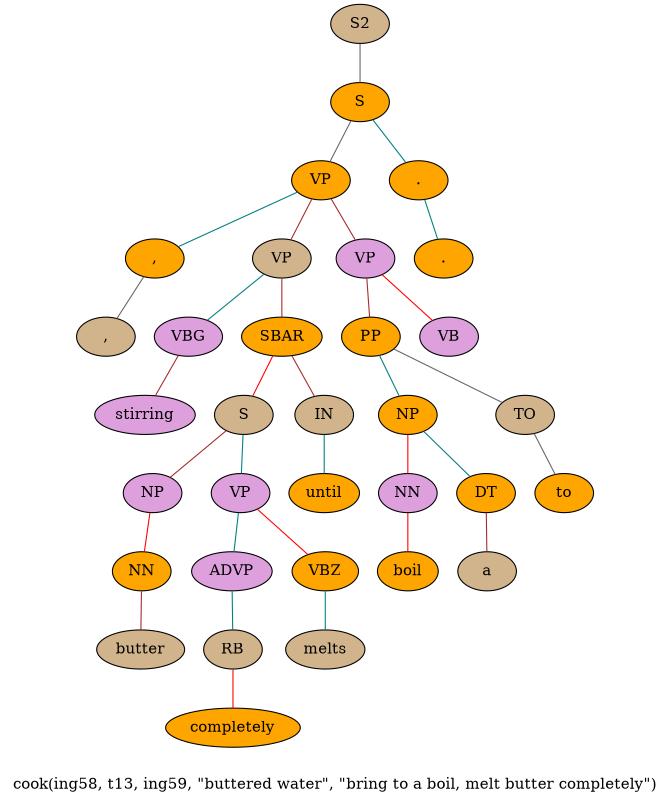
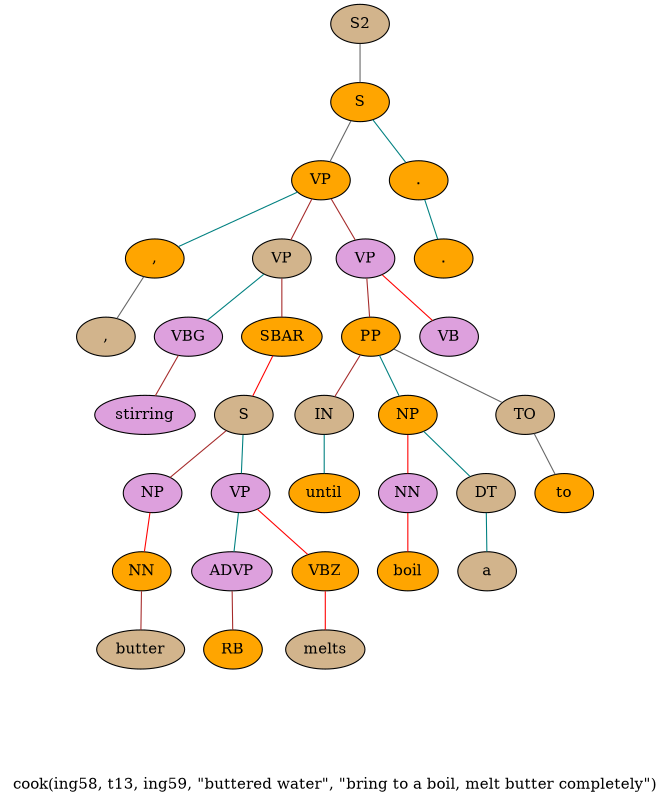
  graph {
    label="cook(ing58, t13, ing59, \"buttered water\", \"bring to a boil, melt butter completely\")"
    node [fillcolor=orange style=filled]
    edge [color=teal]
    n1 [fillcolor=tan label=S2]
    n2 [label=S]
    n3 [label=VP]
    n4 [label="."]
    n5 [fillcolor=plum label=VP]
    n6 [label=","]
    n7 [fillcolor=tan label=VP]
    n8 [label="."]
    n9 [fillcolor=plum label=VB]
    n10 [label=PP]
    n11 [fillcolor=tan label=","]
    n12 [fillcolor=plum label=VBG]
    n13 [label=SBAR]
    n14 [fillcolor=tan label=TO]
    n15 [label=NP]
    n16 [label=to]
-   n17 [label=DT]
+   n17 [fillcolor=tan label=DT]
    n18 [fillcolor=plum label=NN]
    n19 [fillcolor=tan label=a]
    n20 [label=boil]
    n21 [fillcolor=plum label=stirring]
    n22 [fillcolor=tan label=IN]
    n23 [fillcolor=tan label=S]
    n24 [label=until]
    n25 [fillcolor=plum label=NP]
    n26 [fillcolor=plum label=VP]
    n27 [label=NN]
    n28 [label=VBZ]
    n29 [fillcolor=plum label=ADVP]
    n30 [fillcolor=tan label=butter]
    n31 [fillcolor=tan label=melts]
-   n32 [fillcolor=tan label=RB]
-   n33 [label=completely]
+   n32 [label=RB]
    n1 -- n2 [color=gray40]
    n2 -- n3 [color=gray40]
    n2 -- n4
    n3 -- n5 [color=brown]
    n3 -- n6
    n3 -- n7 [color=brown]
    n4 -- n8
    n5 -- n9 [color=red]
    n5 -- n10 [color=brown]
    n6 -- n11 [color=gray40]
    n7 -- n12
    n7 -- n13 [color=brown]
    n10 -- n14 [color=gray40]
    n10 -- n15
    n12 -- n21 [color=brown]
-   n13 -- n22 [color=brown]
+   n10 -- n22 [color=brown]
    n13 -- n23 [color=red]
    n14 -- n16 [color=gray40]
    n15 -- n17
    n15 -- n18 [color=red]
-   n17 -- n19 [color=brown]
+   n17 -- n19
    n18 -- n20 [color=red]
    n22 -- n24
    n23 -- n25 [color=brown]
    n23 -- n26
    n25 -- n27 [color=red]
    n26 -- n28 [color=red]
    n26 -- n29
    n27 -- n30 [color=brown]
-   n28 -- n31
-   n29 -- n32
-   n32 -- n33 [color=red]
+   n28 -- n31 [color=red]
+   n29 -- n32 [color=brown]
  }
